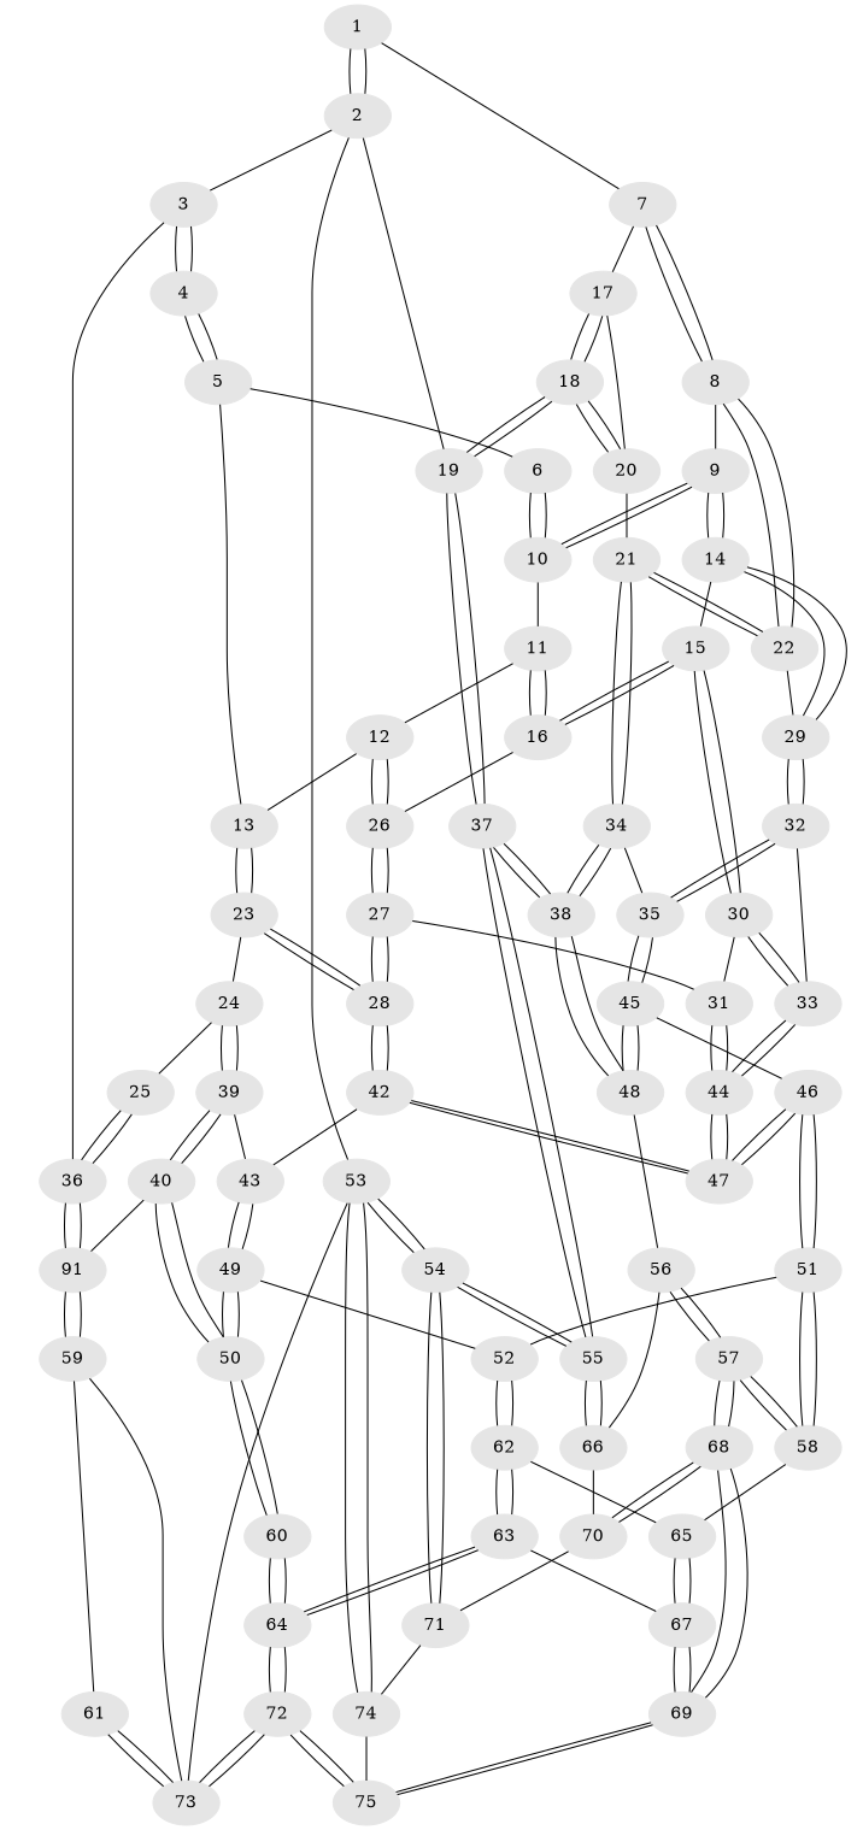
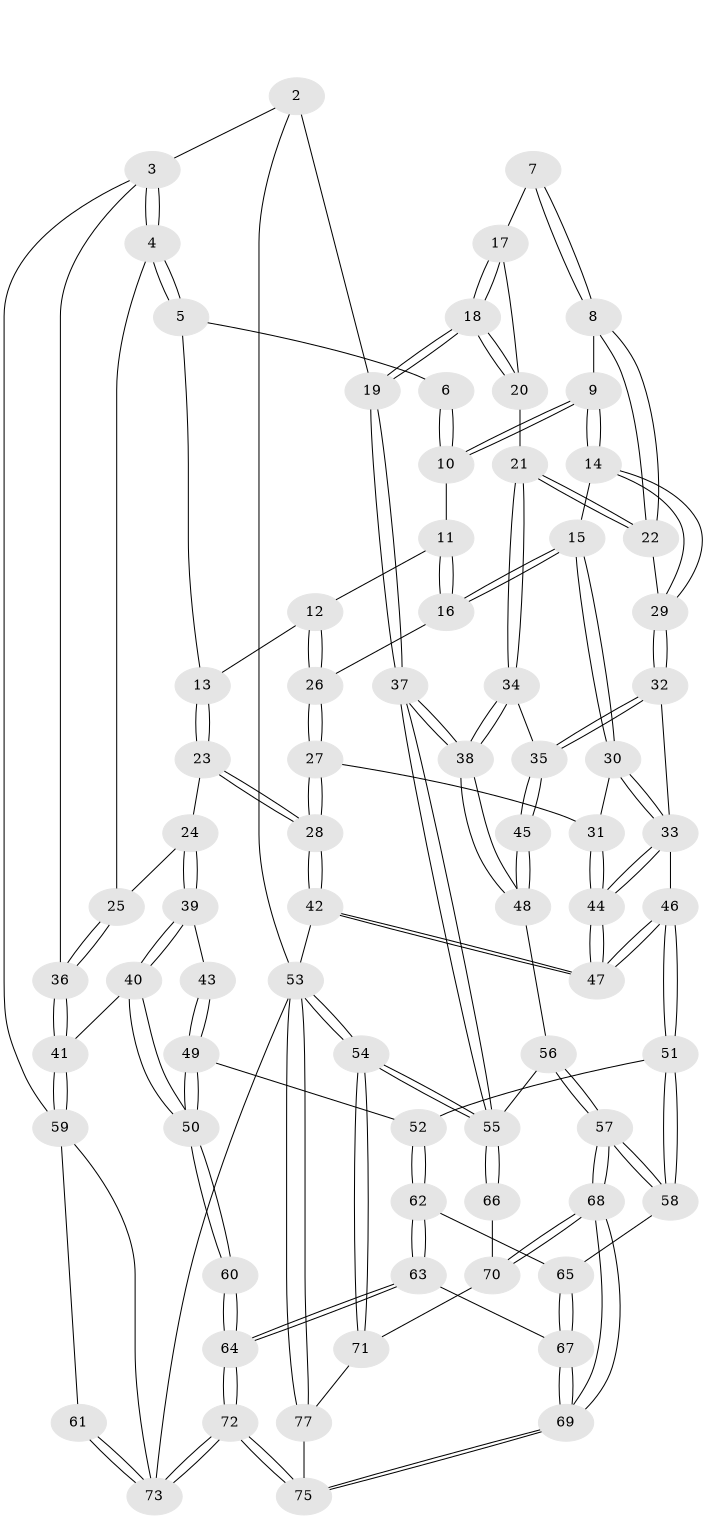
  graph {
    node [color=gray90 style=filled]
-   1
    2
    7
    3
    19
    53
    8
    17
    4
    36
    59
    37
    54
    73
-   74
+   74 [label=77]
    5
    25
-   41 [label=91]
+   41
    61
    6
    13
    10
    23
    11
    9
    22
    18
    20
    14
    29
    15
    12
    16
    26
    27
    24
    28
    30
    32
    31
    33
    21
    38
    55
    34
    35
    39
    42
    40
    43
    44
    47
    45
    48
    46
    66
    56
    50
    49
    60
    52
    51
    58
    57
    62
    64
    65
    63
    71
    75
    70
    68
    69
    67
    72
-   1 -- 2
-   1 -- 2
-   1 -- 7
    2 -- 3
    2 -- 19
    2 -- 53
    7 -- 8
    7 -- 8
    7 -- 17
    3 -- 4
    3 -- 4
    3 -- 36
+   3 -- 59
    19 -- 37
    19 -- 37
    53 -- 54
    53 -- 54
    53 -- 73
    53 -- 74
    53 -- 74
    8 -- 9
    8 -- 22
    8 -- 22
    17 -- 18
    17 -- 18
    17 -- 20
    4 -- 5
    4 -- 5
+   4 -- 25
    36 -- 41
    36 -- 41
    59 -- 73
    59 -- 61
    37 -- 38
    37 -- 38
    37 -- 55
    37 -- 55
    54 -- 55
    54 -- 55
    54 -- 71
    54 -- 71
    74 -- 75
    5 -- 6
    5 -- 13
    25 -- 36
    25 -- 36
    41 -- 59
    41 -- 59
    61 -- 73
    61 -- 73
    6 -- 10
    6 -- 10
    13 -- 23
    13 -- 23
    10 -- 11
    23 -- 24
    23 -- 28
    23 -- 28
    11 -- 12
    11 -- 16
    11 -- 16
    9 -- 10
    9 -- 10
    9 -- 14
    9 -- 14
    22 -- 29
    18 -- 19
    18 -- 19
    18 -- 20
    18 -- 20
    20 -- 21
    14 -- 29
    14 -- 29
    14 -- 15
    29 -- 32
    29 -- 32
    15 -- 16
    15 -- 16
    15 -- 30
    15 -- 30
    12 -- 13
    12 -- 26
    12 -- 26
    16 -- 26
    26 -- 27
    26 -- 27
    27 -- 28
    27 -- 28
    27 -- 31
    24 -- 25
    24 -- 39
    24 -- 39
    28 -- 42
    28 -- 42
    30 -- 31
    30 -- 33
    30 -- 33
    32 -- 33
    32 -- 35
    32 -- 35
    31 -- 44
    31 -- 44
    33 -- 44
    33 -- 44
    21 -- 22
    21 -- 22
    21 -- 34
    21 -- 34
    38 -- 48
    38 -- 48
    55 -- 66
    55 -- 66
    34 -- 38
    34 -- 38
    34 -- 35
    35 -- 45
    35 -- 45
    39 -- 40
    39 -- 40
    39 -- 43
-   42 -- 43
+   42 -- 53
    42 -- 47
    42 -- 47
    40 -- 41
    40 -- 50
    40 -- 50
    43 -- 49
    43 -- 49
    44 -- 47
    44 -- 47
    45 -- 48
    45 -- 48
-   45 -- 46
+   33 -- 46
    48 -- 56
    46 -- 47
    46 -- 47
    46 -- 51
    46 -- 51
    66 -- 70
-   56 -- 66
+   56 -- 55
    56 -- 57
    56 -- 57
    50 -- 60
    50 -- 60
    49 -- 50
    49 -- 50
    49 -- 52
    60 -- 64
    60 -- 64
    52 -- 62
    52 -- 62
    51 -- 52
    51 -- 58
    51 -- 58
    58 -- 65
    57 -- 58
    57 -- 58
    57 -- 68
    57 -- 68
    62 -- 65
    62 -- 63
    62 -- 63
    64 -- 72
    64 -- 72
    65 -- 67
    65 -- 67
    63 -- 64
    63 -- 64
    63 -- 67
    71 -- 74
    70 -- 71
    68 -- 70
    68 -- 70
    68 -- 69
    68 -- 69
    69 -- 75
    69 -- 75
    67 -- 69
    67 -- 69
    72 -- 73
    72 -- 73
    72 -- 75
    72 -- 75
  }
